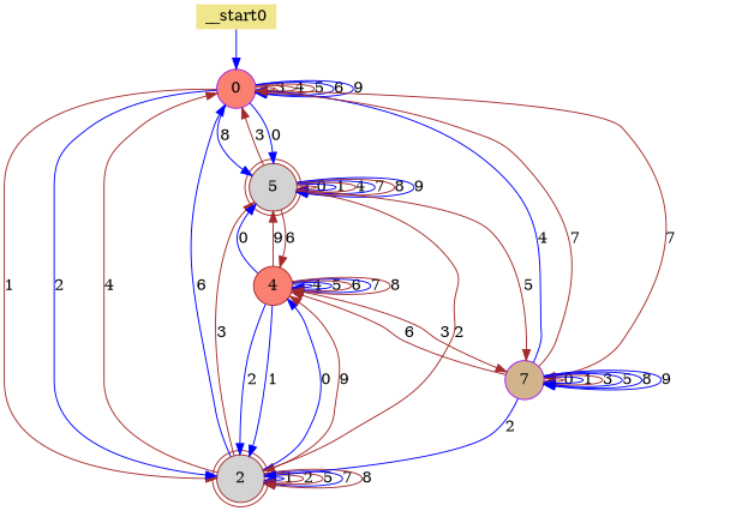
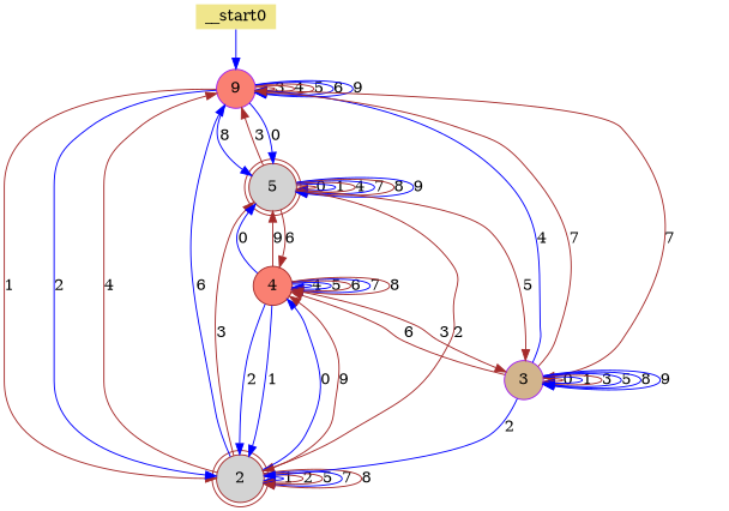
  digraph {
    node [color=brown fillcolor=salmon shape=circle style=filled]
    edge [color=brown]
-   n1 [color=purple label=0]
+   n1 [color=purple label=9]
    n2 [fillcolor=lightgrey label=5 shape=doublecircle]
    n3 [fillcolor=lightgrey label=2 shape=doublecircle]
-   n4 [color=purple fillcolor=tan label=7]
+   n4 [color=purple fillcolor=tan label=3]
    n5 [label=4]
    __start0 [fillcolor=khaki height=0 shape=none width=0]
    n1 -> n1 [label=3]
    n1 -> n1 [label=4]
    n1 -> n1 [label=5]
    n1 -> n1 [color=blue label=6]
    n1 -> n1 [color=blue label=9]
    n1 -> n2 [color=blue label=0]
    n1 -> n2 [color=blue label=8]
    n1 -> n3 [label=1]
    n1 -> n3 [color=blue label=2]
    n1 -> n4 [label=7]
    n2 -> n1 [label=3]
    n2 -> n2 [label=0]
    n2 -> n2 [color=blue label=1]
    n2 -> n2 [label=4]
    n2 -> n2 [color=blue label=7]
    n2 -> n2 [label=8]
    n2 -> n2 [color=blue label=9]
    n2 -> n3 [label=2]
    n2 -> n4 [label=5]
    n2 -> n5 [label=6]
    n3 -> n1 [label=4]
    n3 -> n1 [color=blue label=6]
    n3 -> n2 [label=3]
    n3 -> n3 [color=blue label=1]
    n3 -> n3 [label=2]
    n3 -> n3 [label=5]
    n3 -> n3 [color=blue label=7]
    n3 -> n3 [label=8]
    n3 -> n5 [color=blue label=0]
    n3 -> n5 [label=9]
    n4 -> n1 [color=blue label=4]
    n4 -> n1 [label=7]
    n4 -> n3 [color=blue label=2]
    n4 -> n4 [label=0]
    n4 -> n4 [color=blue label=1]
    n4 -> n4 [label=3]
    n4 -> n4 [color=blue label=5]
    n4 -> n4 [color=blue label=8]
    n4 -> n4 [color=blue label=9]
    n4 -> n5 [label=6]
    n5 -> n2 [color=blue label=0]
    n5 -> n2 [label=9]
    n5 -> n3 [color=blue label=1]
    n5 -> n3 [color=blue label=2]
    n5 -> n4 [label=3]
    n5 -> n5 [color=blue label=4]
    n5 -> n5 [color=blue label=5]
    n5 -> n5 [label=6]
    n5 -> n5 [color=blue label=7]
    n5 -> n5 [label=8]
    __start0 -> n1 [color=blue]
  }
